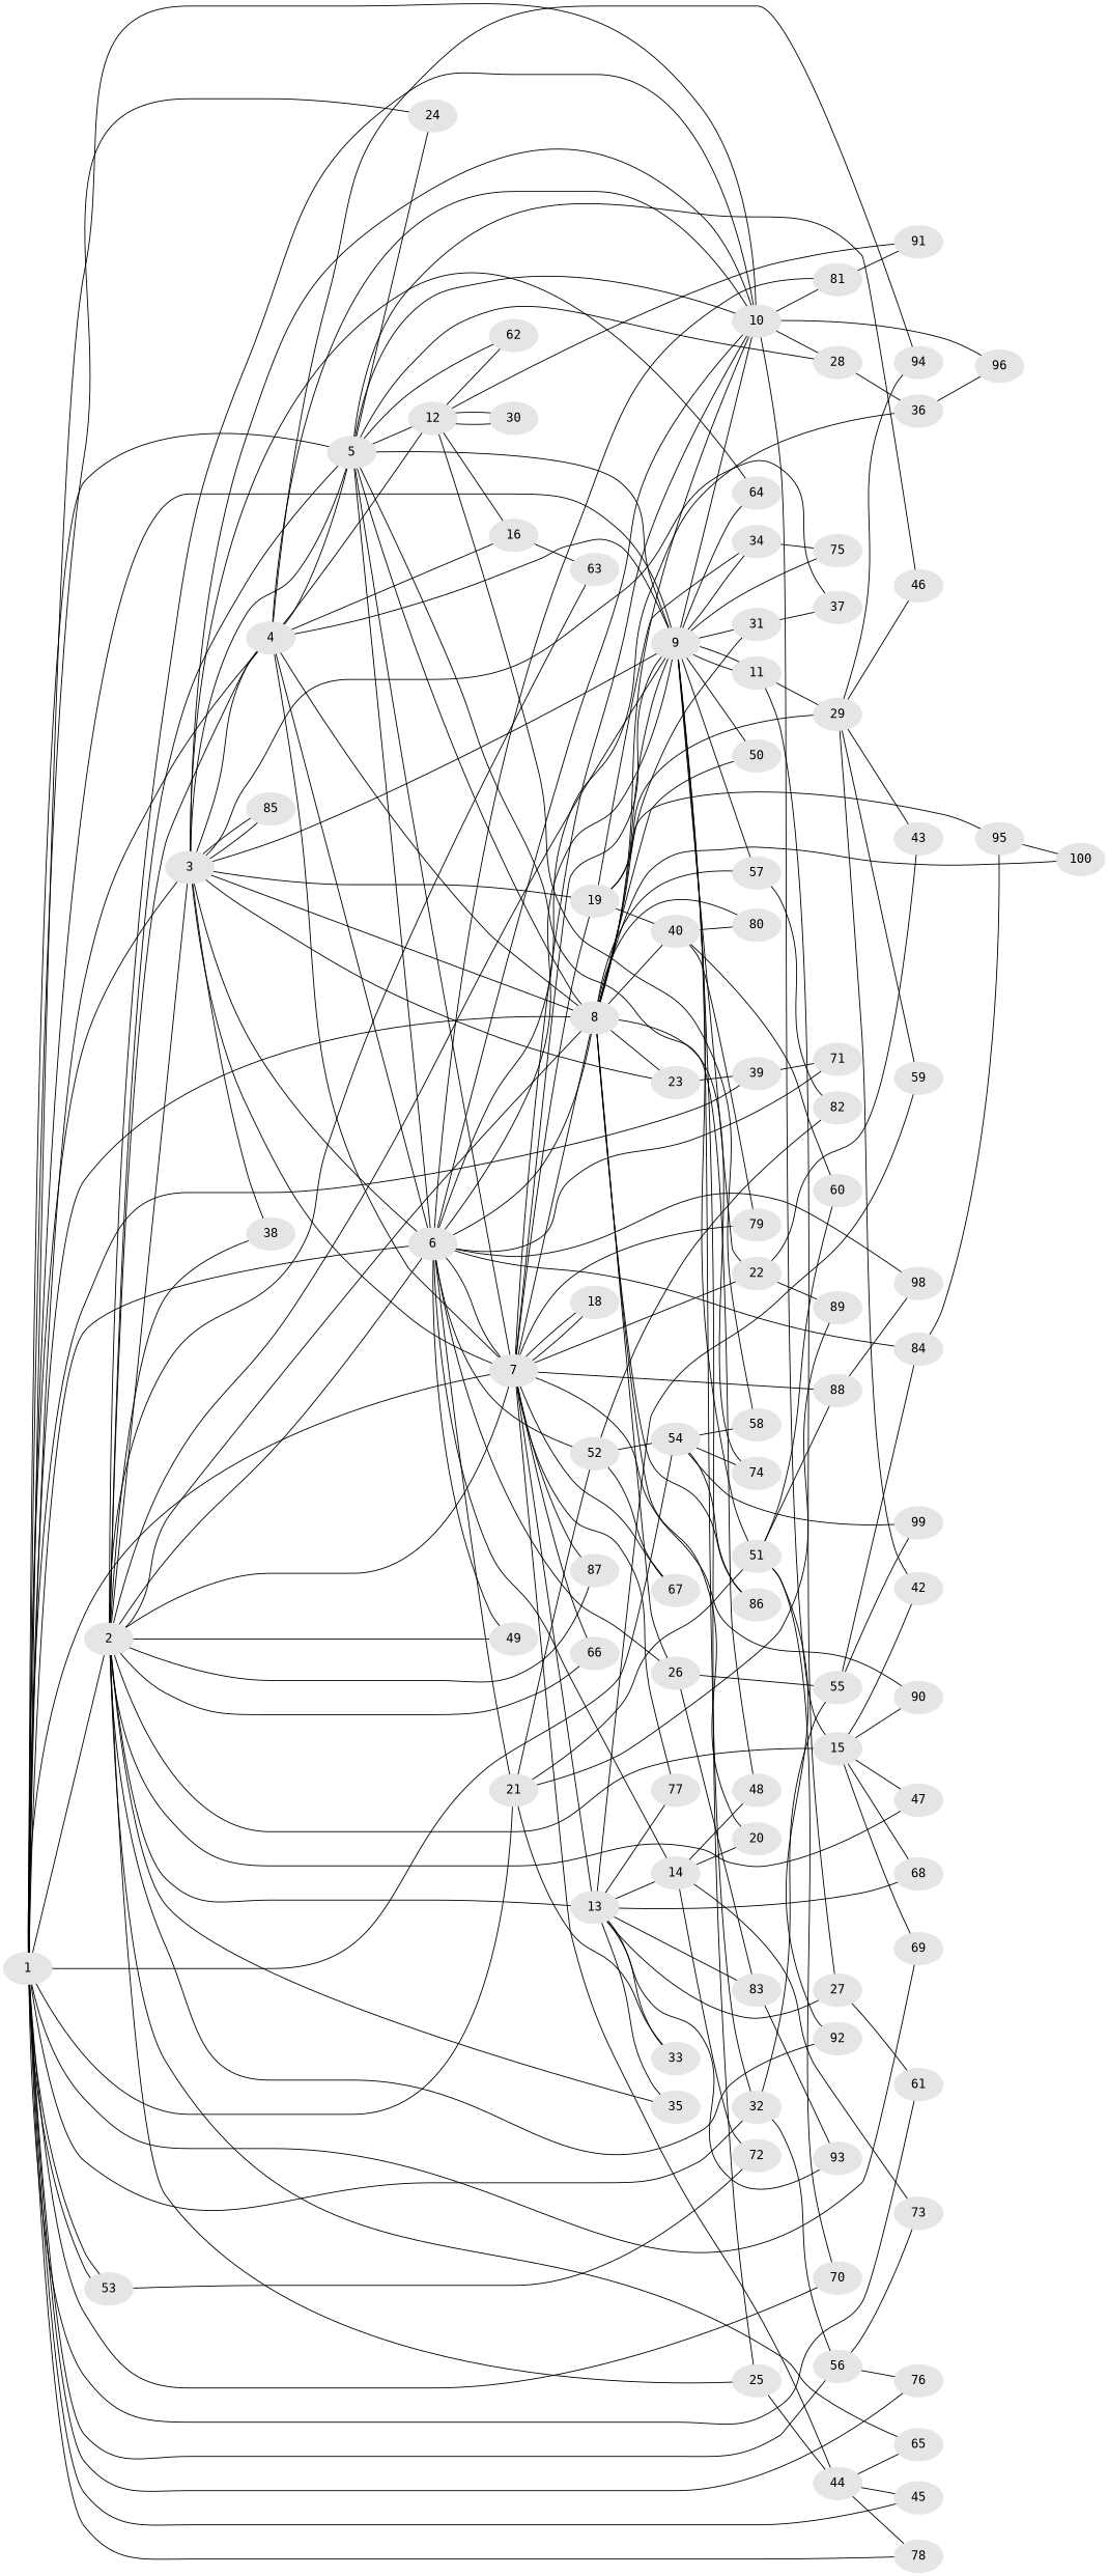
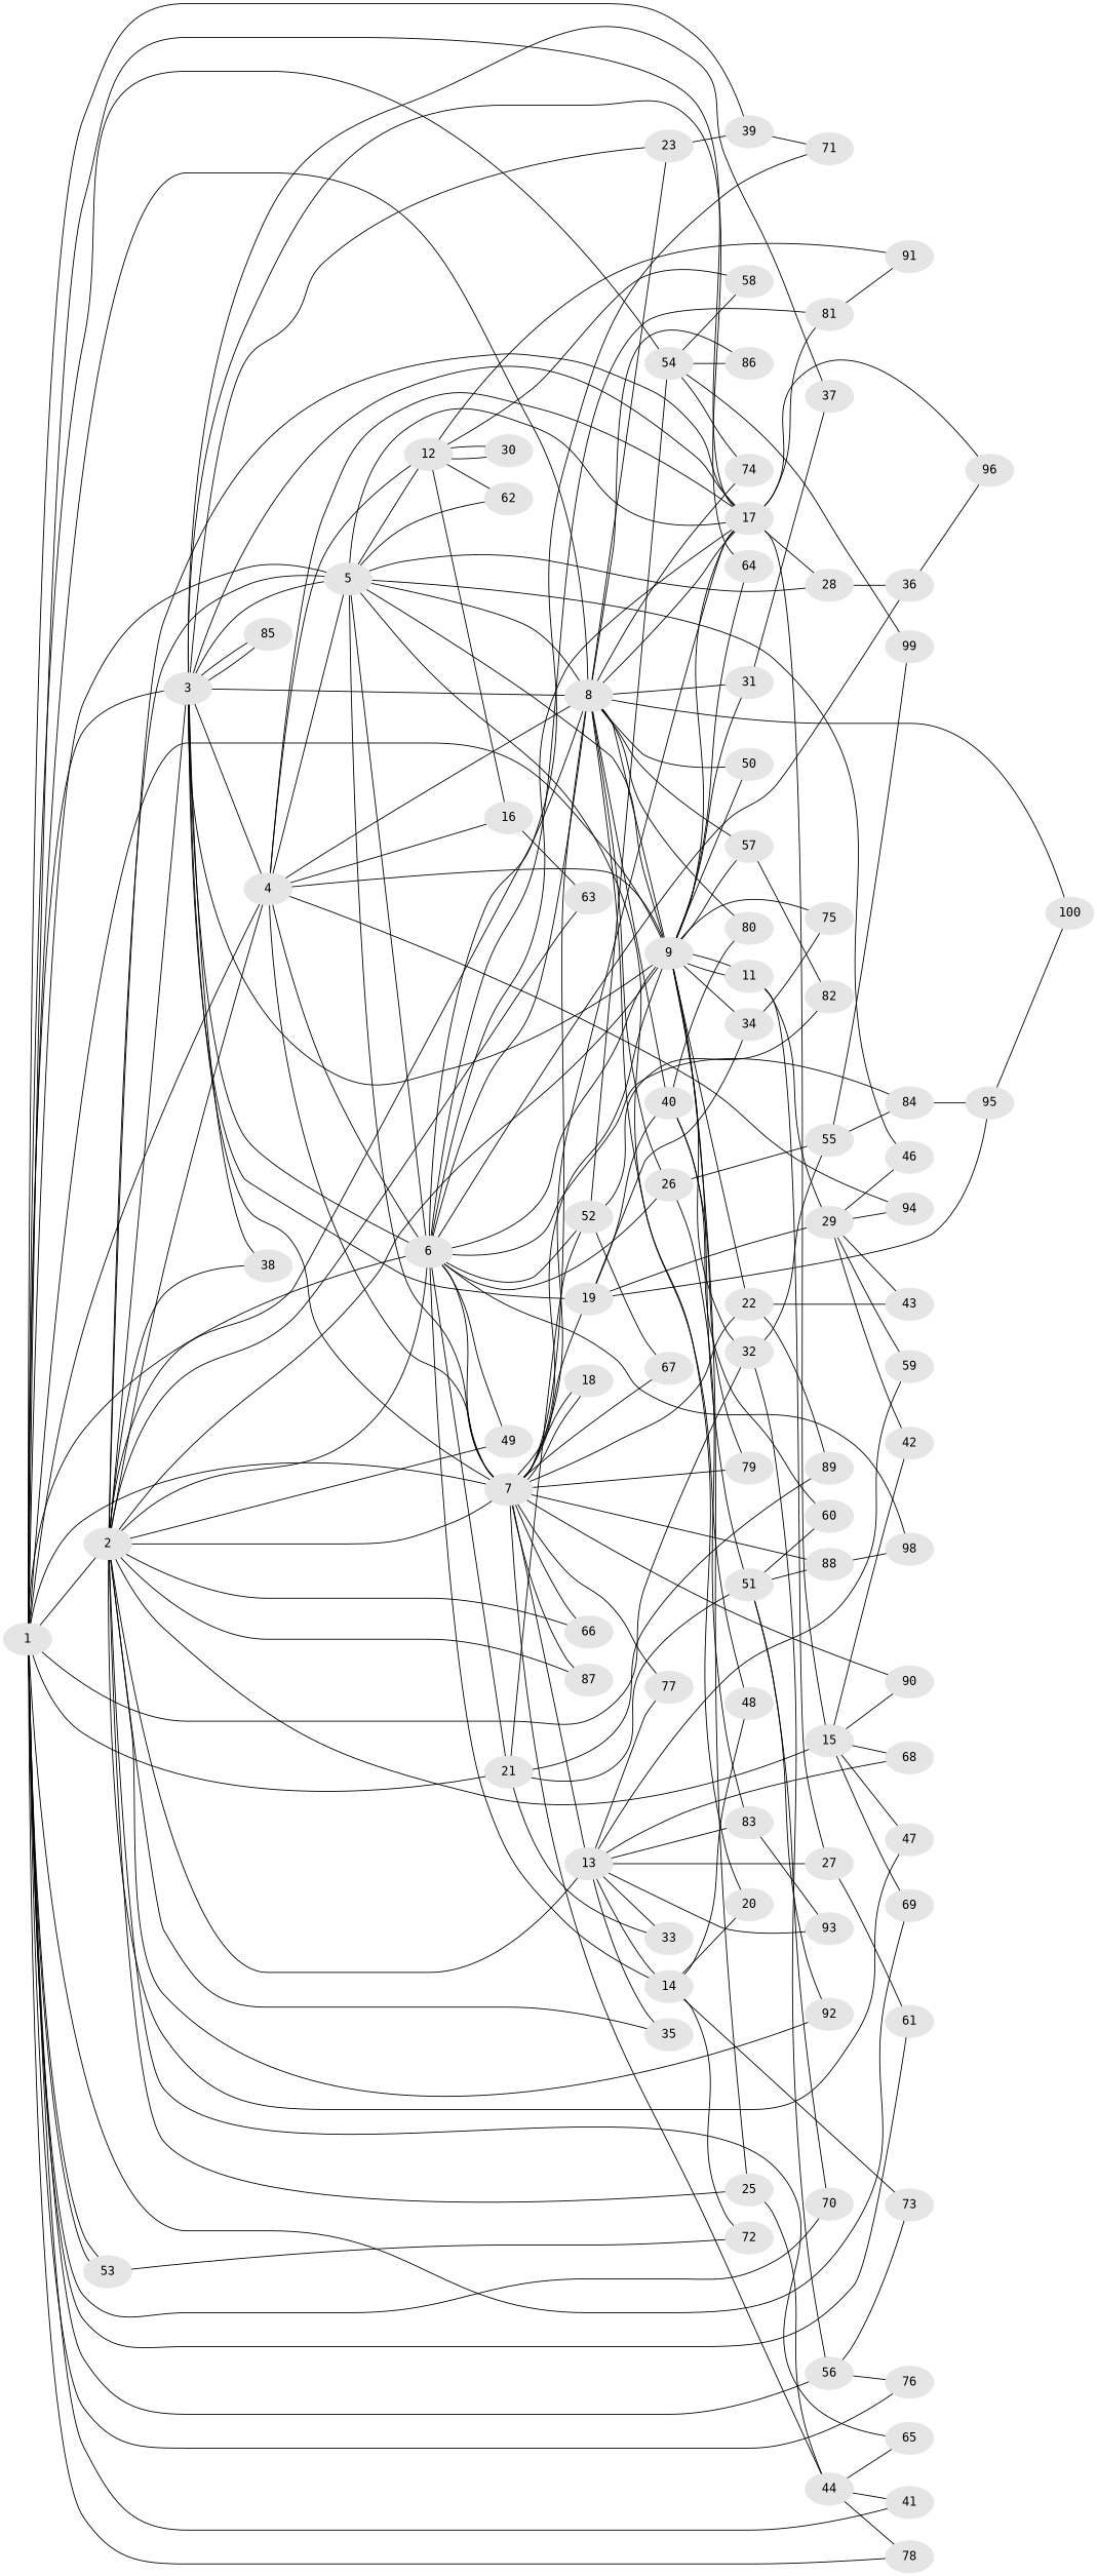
  graph {
    fontname="DejaVu Sans Mono"
    rankdir=LR
    node [color=gray90 fontname="DejaVu Sans Mono" style=filled]
    edge [fontname="DejaVu Sans Mono"]
    1
    2
    3
    4
    5
    6
    7
    8
    9
-   10
+   10 [label=17]
    21
-   24
    32
    39
-   45
+   45 [label=41]
    53
    54
    56
    61
    69
    70
    76
    78
    13
    15
    25
    35
    38
    47
    49
    63
    65
    66
    87
    92
    19
    23
    37
    64
    85
    12
    16
    94
    28
    46
    48
    62
    14
    26
    36
    52
    71
    81
    84
    98
    18
    22
    44
    67
    77
    79
    88
    90
    20
    31
    40
    50
    57
    74
    80
    86
    100
    11
    34
    51
    75
    96
    89
    33
    55
    72
    58
    99
    73
    27
    59
    68
    83
    93
    42
    29
    95
    30
    91
    82
    43
    60
    1 -- 2
    1 -- 3
    1 -- 4
    1 -- 5
    1 -- 6
    1 -- 7
    1 -- 8
    1 -- 9
    1 -- 10
    1 -- 21
-   1 -- 24
    1 -- 32
    1 -- 39
    1 -- 45
    1 -- 53
    1 -- 53
    1 -- 54
    1 -- 56
    1 -- 61
    1 -- 69
    1 -- 70
    1 -- 76
    1 -- 78
    2 -- 3
    2 -- 4
    2 -- 5
    2 -- 6
    2 -- 7
    2 -- 8
    2 -- 9
    2 -- 10
    2 -- 13
    2 -- 15
    2 -- 25
    2 -- 35
    2 -- 38
    2 -- 47
    2 -- 49
    2 -- 63
    2 -- 65
    2 -- 66
    2 -- 87
    2 -- 92
    3 -- 4
    3 -- 5
    3 -- 6
    3 -- 7
    3 -- 8
    3 -- 9
    3 -- 10
    3 -- 38
    3 -- 19
    3 -- 23
    3 -- 37
    3 -- 64
    3 -- 85
    3 -- 85
    4 -- 5
    4 -- 6
    4 -- 7
    4 -- 8
    4 -- 9
    4 -- 10
    4 -- 12
    4 -- 16
    4 -- 94
    5 -- 6
    5 -- 7
    5 -- 8
    5 -- 9
    5 -- 10
-   5 -- 24
    5 -- 12
    5 -- 28
    5 -- 46
    5 -- 48
    5 -- 62
    6 -- 7
    6 -- 8
    6 -- 9
    6 -- 10
    6 -- 21
    6 -- 49
    6 -- 14
    6 -- 26
    6 -- 36
    6 -- 52
    6 -- 71
    6 -- 81
    6 -- 84
    6 -- 98
    7 -- 8
    7 -- 9
    7 -- 10
    7 -- 13
    7 -- 66
    7 -- 87
    7 -- 19
    7 -- 18
    7 -- 18
    7 -- 22
    7 -- 44
    7 -- 67
    7 -- 77
    7 -- 79
    7 -- 88
    7 -- 90
    8 -- 9
    8 -- 10
    8 -- 23
    8 -- 26
    8 -- 20
    8 -- 31
    8 -- 40
    8 -- 50
    8 -- 57
    8 -- 74
    8 -- 80
    8 -- 86
    8 -- 100
    9 -- 10
    9 -- 32
    9 -- 25
    9 -- 64
    9 -- 22
    9 -- 31
    9 -- 50
    9 -- 57
    9 -- 11
    9 -- 11
    9 -- 34
    9 -- 51
    9 -- 75
    10 -- 15
    10 -- 28
    10 -- 81
    10 -- 96
    21 -- 52
    21 -- 51
    21 -- 89
    21 -- 33
    32 -- 56
    32 -- 55
    39 -- 71
    53 -- 72
    54 -- 74
    54 -- 86
    54 -- 58
    54 -- 99
    56 -- 76
    56 -- 73
    13 -- 35
    13 -- 14
    13 -- 77
    13 -- 33
    13 -- 27
    13 -- 59
    13 -- 68
    13 -- 83
    13 -- 93
    15 -- 69
    15 -- 47
    15 -- 90
    15 -- 68
    15 -- 42
    25 -- 44
    19 -- 40
    19 -- 34
    19 -- 29
    19 -- 95
    23 -- 39
    12 -- 16
    12 -- 62
    12 -- 58
    12 -- 30
    12 -- 30
    12 -- 91
    16 -- 63
    28 -- 36
    14 -- 48
    14 -- 20
    14 -- 72
    14 -- 73
    26 -- 55
    26 -- 83
    36 -- 96
    52 -- 54
    52 -- 67
    52 -- 82
    81 -- 91
    84 -- 95
    22 -- 89
    22 -- 43
    44 -- 45
    44 -- 78
    44 -- 65
    88 -- 98
    31 -- 37
    40 -- 79
    40 -- 80
    40 -- 60
    57 -- 82
    11 -- 27
    11 -- 29
    34 -- 75
    51 -- 70
    51 -- 92
    51 -- 88
    51 -- 60
    55 -- 84
    55 -- 99
    27 -- 61
    83 -- 93
    29 -- 94
    29 -- 46
    29 -- 59
    29 -- 42
    29 -- 43
    95 -- 100
  }
